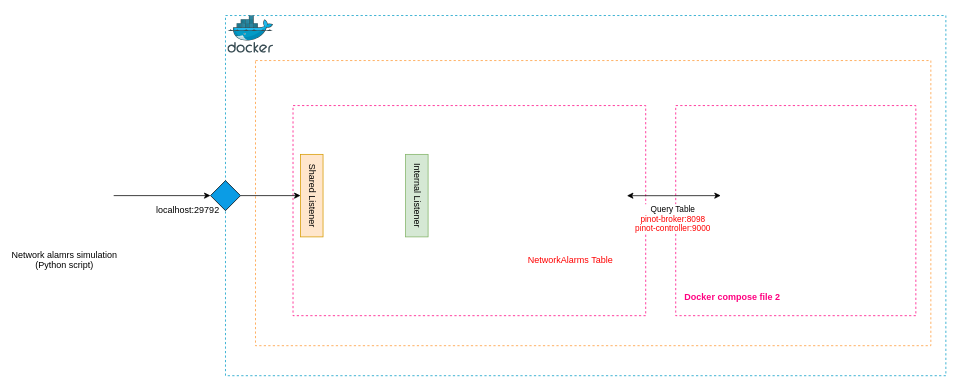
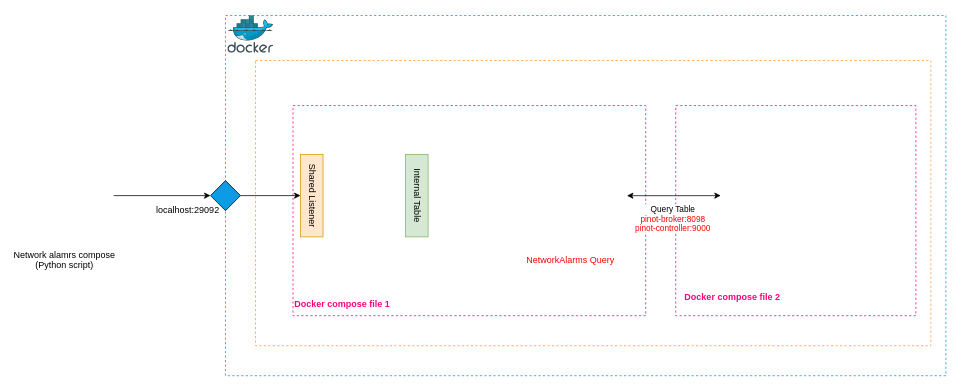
  <mxCell id="0" />
  <mxCell id="1" parent="0" />
  <mxCell id="2" value="" style="rounded=0;whiteSpace=wrap;html=1;fillColor=none;strokeColor=#039bc6;dashed=1;" vertex="1" parent="1"><mxGeometry x="300" y="20" width="960" height="480" as="geometry" /></mxCell>
  <mxCell id="3" value="" style="rounded=0;whiteSpace=wrap;html=1;fillColor=none;strokeColor=#FF9933;dashed=1;" vertex="1" parent="1"><mxGeometry x="340" y="80" width="900" height="380" as="geometry" /></mxCell>
  <mxCell id="4" value="" style="rounded=0;whiteSpace=wrap;html=1;fillColor=none;strokeColor=#FF0080;dashed=1;" vertex="1" parent="1"><mxGeometry x="390" y="140" width="470" height="280" as="geometry" /></mxCell>
  <mxCell id="5" value="" style="rounded=0;whiteSpace=wrap;html=1;fillColor=none;strokeColor=#FF0080;dashed=1;" vertex="1" parent="1"><mxGeometry x="900" y="140" width="320" height="280" as="geometry" /></mxCell>
  <mxCell id="6" value="" style="image;sketch=0;aspect=fixed;html=1;points=[];align=center;fontSize=12;image=img/lib/mscae/Docker.svg;imageBorder=none;perimeterSpacing=0;" vertex="1" parent="1"><mxGeometry x="303" y="20" width="60.98" height="50" as="geometry" /></mxCell>
  <mxCell id="7" style="edgeStyle=orthogonalEdgeStyle;rounded=0;orthogonalLoop=1;jettySize=auto;html=1;startArrow=classic;startFill=1;" edge="1" parent="1" source="9" target="11"><mxGeometry relative="1" as="geometry" /></mxCell>
  <mxCell id="8" value="Query Table&lt;br&gt;&lt;font color=&quot;#ff0000&quot;&gt;pinot-broker:8098&lt;br&gt;pinot-controller:9000&lt;/font&gt;" style="edgeLabel;html=1;align=center;verticalAlign=middle;resizable=0;points=[];" vertex="1" connectable="0" parent="7"><mxGeometry x="-0.036" y="1" relative="1" as="geometry"><mxPoint y="31" as="offset" /></mxGeometry></mxCell>
- <mxCell id="9" value="NetworkAlarms Table" style="shape=image;verticalLabelPosition=bottom;labelBackgroundColor=default;verticalAlign=top;aspect=fixed;imageAspect=0;image=https://communityinviter.com/apache-pinot-log.jpeg;fontColor=#FF0000;" vertex="1" parent="1"><mxGeometry x="685" y="187.37" width="150" height="145.25" as="geometry" /></mxCell>
+ <mxCell id="9" value="NetworkAlarms Query" style="shape=image;verticalLabelPosition=bottom;labelBackgroundColor=default;verticalAlign=top;aspect=fixed;imageAspect=0;image=https://communityinviter.com/apache-pinot-log.jpeg;fontColor=#FF0000;" vertex="1" parent="1"><mxGeometry x="685" y="187.37" width="150" height="145.25" as="geometry" /></mxCell>
  <mxCell id="10" value="" style="shape=image;verticalLabelPosition=bottom;labelBackgroundColor=default;verticalAlign=top;aspect=fixed;imageAspect=0;image=https://cdn.icon-icons.com/icons2/2699/PNG/512/apache_kafka_vertical_logo_icon_169585.png;" vertex="1" parent="1"><mxGeometry x="430" y="200" width="114.8" height="120" as="geometry" /></mxCell>
  <mxCell id="11" value="" style="shape=image;verticalLabelPosition=bottom;labelBackgroundColor=default;verticalAlign=top;aspect=fixed;imageAspect=0;image=https://opensource-it.com/wp-content/uploads/2018/09/Superset-Logo.png;" vertex="1" parent="1"><mxGeometry x="960" y="210.73" width="223.45" height="98.53" as="geometry" /></mxCell>
  <mxCell id="12" style="edgeStyle=orthogonalEdgeStyle;rounded=0;orthogonalLoop=1;jettySize=auto;html=1;entryX=0;entryY=0.5;entryDx=0;entryDy=0;" edge="1" parent="1" source="13" target="15"><mxGeometry relative="1" as="geometry" /></mxCell>
- <mxCell id="13" value="Network alamrs simulation&#10;(Python script)" style="shape=image;verticalLabelPosition=bottom;labelBackgroundColor=default;verticalAlign=top;aspect=fixed;imageAspect=0;image=https://cdn-icons-png.flaticon.com/512/3470/3470508.png;" vertex="1" parent="1"><mxGeometry x="20" y="194.5" width="131" height="131" as="geometry" /></mxCell>
+ <mxCell id="13" value="Network alamrs compose&#10;(Python script)" style="shape=image;verticalLabelPosition=bottom;labelBackgroundColor=default;verticalAlign=top;aspect=fixed;imageAspect=0;image=https://cdn-icons-png.flaticon.com/512/3470/3470508.png;" vertex="1" parent="1"><mxGeometry x="20" y="194.5" width="131" height="131" as="geometry" /></mxCell>
  <mxCell id="14" style="edgeStyle=orthogonalEdgeStyle;rounded=0;orthogonalLoop=1;jettySize=auto;html=1;" edge="1" parent="1" source="15" target="17"><mxGeometry relative="1" as="geometry" /></mxCell>
  <mxCell id="15" value="" style="rhombus;whiteSpace=wrap;html=1;fillColor=#0b9ce5;" vertex="1" parent="1"><mxGeometry x="280" y="240" width="40" height="40" as="geometry" /></mxCell>
- <mxCell id="16" value="localhost:29792" style="text;html=1;align=center;verticalAlign=middle;whiteSpace=wrap;rounded=0;" vertex="1" parent="1"><mxGeometry x="220" y="265" width="60" height="30" as="geometry" /></mxCell>
+ <mxCell id="16" value="localhost:29092" style="text;html=1;align=center;verticalAlign=middle;whiteSpace=wrap;rounded=0;" vertex="1" parent="1"><mxGeometry x="220" y="265" width="60" height="30" as="geometry" /></mxCell>
  <mxCell id="17" value="Shared Listener" style="rounded=0;whiteSpace=wrap;html=1;textDirection=vertical-lr;fillColor=#ffe6cc;strokeColor=#d79b00;" vertex="1" parent="1"><mxGeometry x="400" y="205" width="30" height="110" as="geometry" /></mxCell>
- <mxCell id="18" value="Internal Listener" style="rounded=0;whiteSpace=wrap;html=1;textDirection=vertical-lr;fillColor=#d5e8d4;strokeColor=#82b366;" vertex="1" parent="1"><mxGeometry x="540" y="205" width="30" height="110" as="geometry" /></mxCell>
+ <mxCell id="18" value="Internal Table" style="rounded=0;whiteSpace=wrap;html=1;textDirection=vertical-lr;fillColor=#d5e8d4;strokeColor=#82b366;" vertex="1" parent="1"><mxGeometry x="540" y="205" width="30" height="110" as="geometry" /></mxCell>
+ <mxCell id="19" value="&lt;b style=&quot;&quot;&gt;&lt;font color=&quot;#ff0080&quot;&gt;Docker compose file 1&lt;/font&gt;&lt;/b&gt;" style="text;html=1;align=left;verticalAlign=middle;whiteSpace=wrap;rounded=0;" vertex="1" parent="1"><mxGeometry x="390" y="390" width="180" height="30" as="geometry" /></mxCell>
  <mxCell id="20" value="&lt;b style=&quot;&quot;&gt;&lt;font color=&quot;#ff0080&quot;&gt;Docker compose file 2&lt;/font&gt;&lt;/b&gt;" style="text;html=1;align=left;verticalAlign=middle;whiteSpace=wrap;rounded=0;" vertex="1" parent="1"><mxGeometry x="910" y="380" width="180" height="30" as="geometry" /></mxCell>
